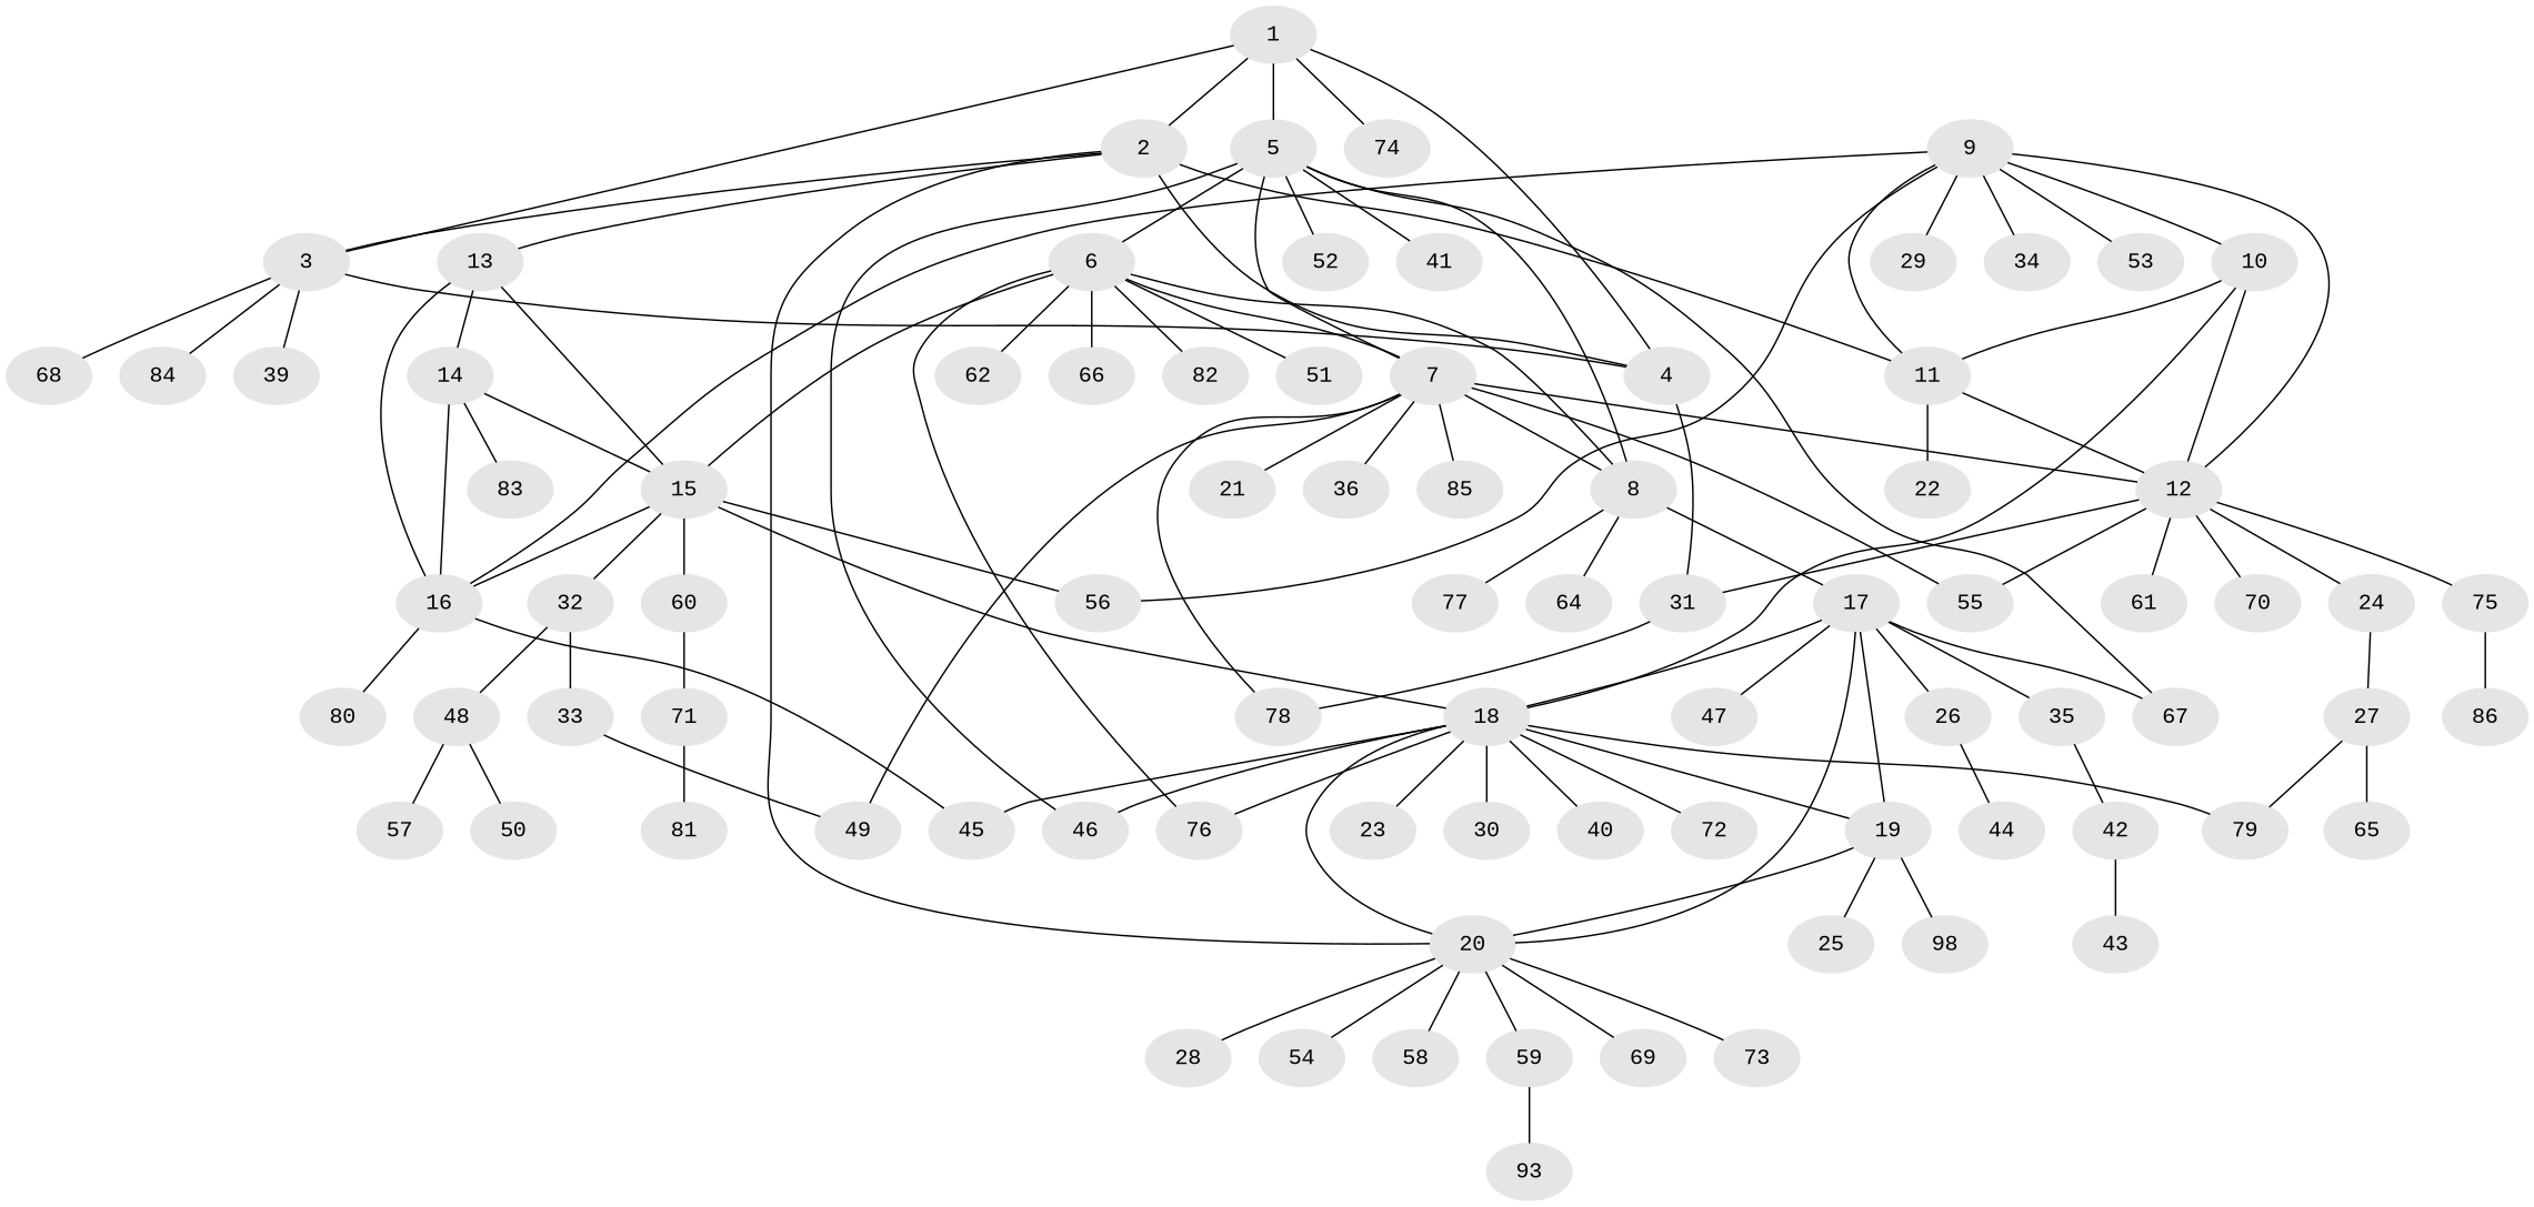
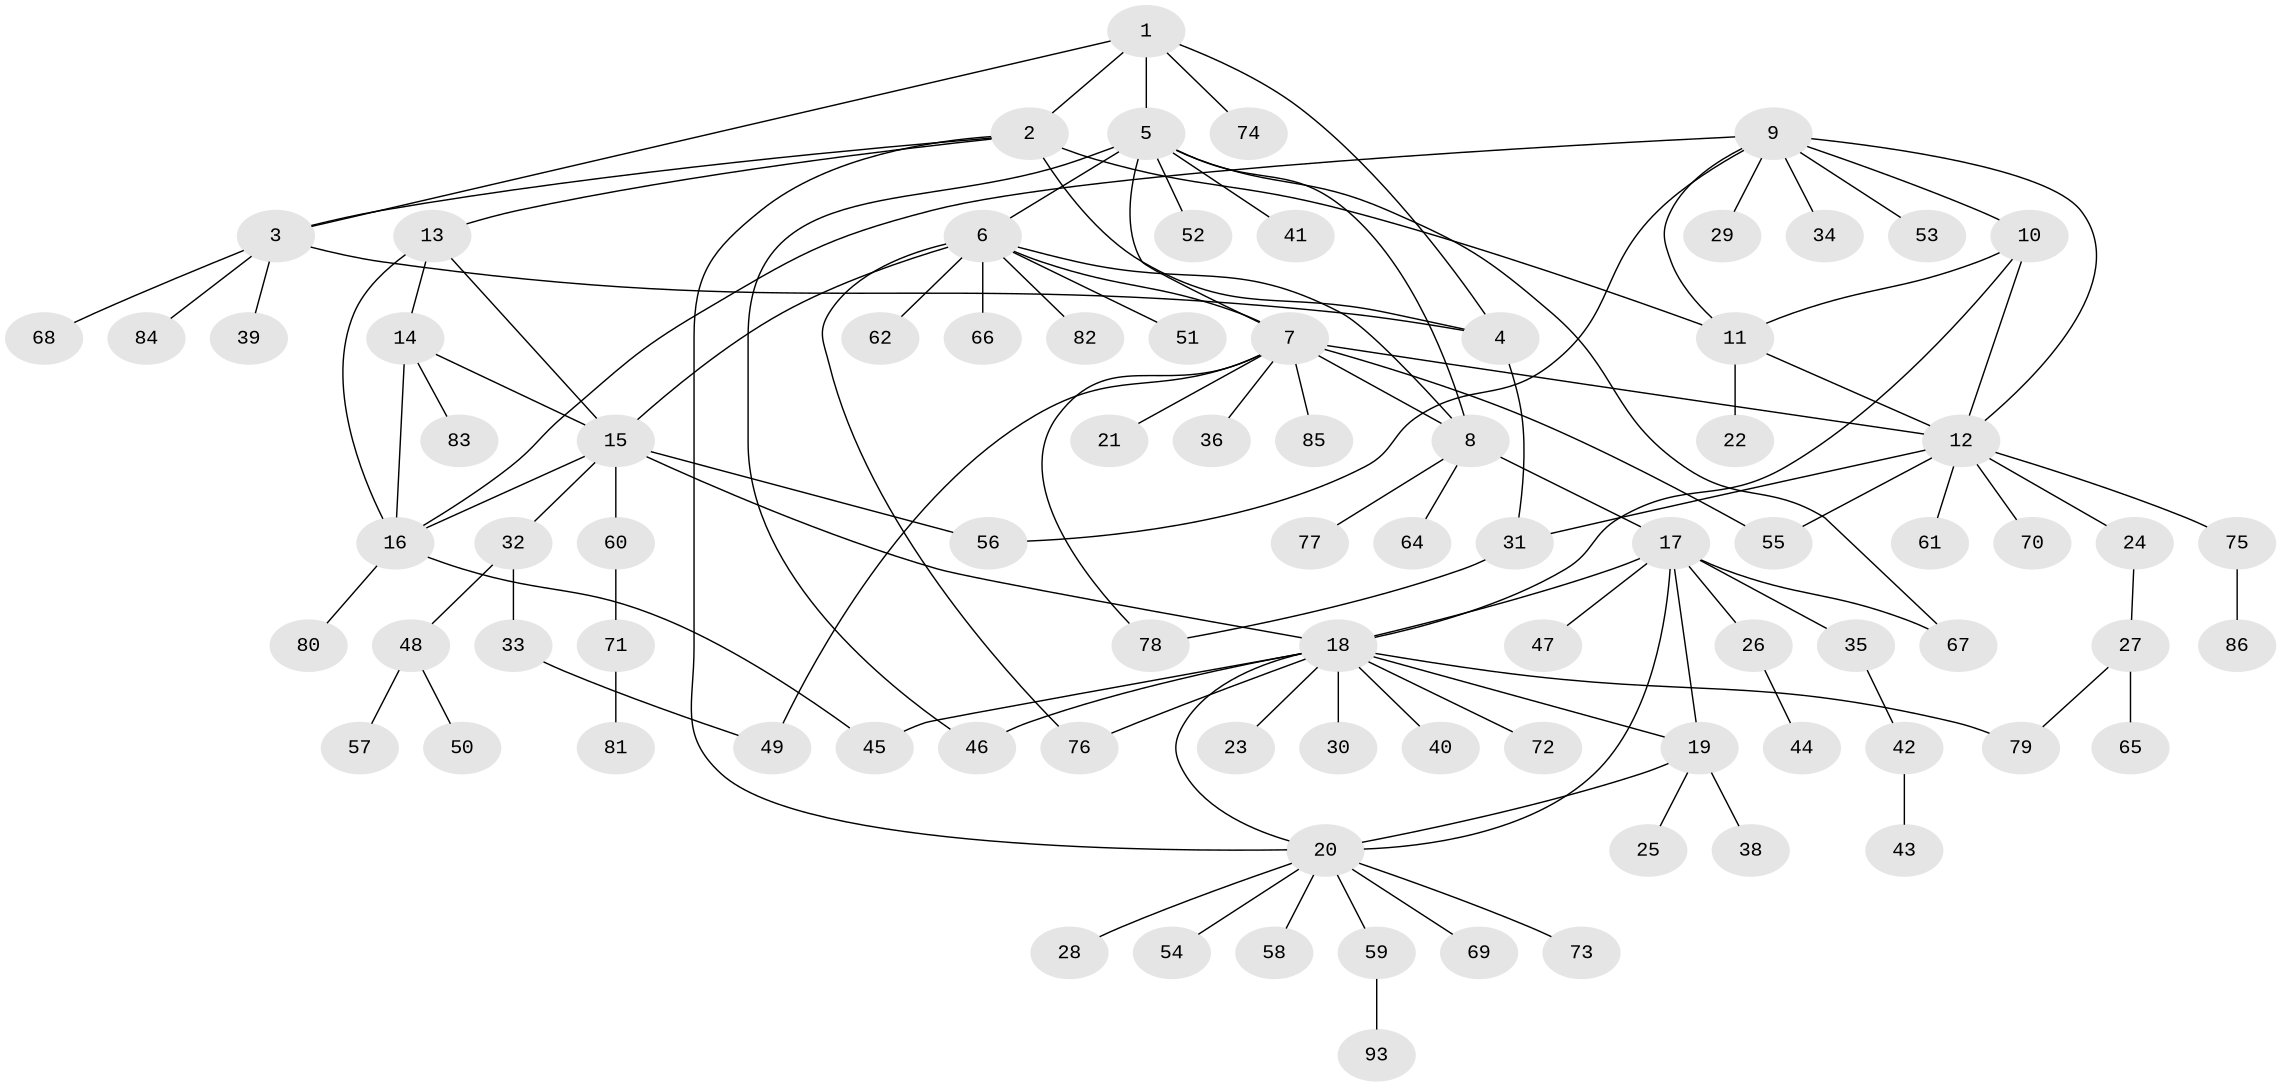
  graph {
    fontname="Liberation Mono"
    node [color=gray90 fontname="Liberation Mono" style=filled]
    edge [fontname="Liberation Mono"]
    1
    2
    3
    4
    5
    74
    11
    13
    20
    39
    68
    84
    31
    6
    7
    8
    41
    46
    52
    67
    12
    22
    15
    16
    14
    28
    54
    58
    59
    69
    73
    78
    51
    62
    66
    76
    82
    21
    36
    49
    55
    85
    17
    64
    77
    56
    18
    32
    60
    24
    61
    70
    75
    19
    26
    35
    47
    9
    10
    29
    34
    53
    45
    80
    23
    30
    40
    72
    79
    27
    86
    83
    33
    48
    71
    25
-   38 [label=98]
+   38
    44
    42
    n80 [label=93]
    65
    50
    57
    43
    81
    1 -- 2
    1 -- 3
    1 -- 4
    1 -- 5
    1 -- 74
    2 -- 3
    2 -- 4
    2 -- 11
    2 -- 13
    2 -- 20
    3 -- 4
    3 -- 39
    3 -- 68
    3 -- 84
    4 -- 31
    5 -- 6
    5 -- 7
    5 -- 8
    5 -- 41
    5 -- 46
    5 -- 52
    5 -- 67
    11 -- 12
    11 -- 22
    13 -- 15
    13 -- 16
    13 -- 14
    20 -- 28
    20 -- 54
    20 -- 58
    20 -- 59
    20 -- 69
    20 -- 73
    31 -- 78
    6 -- 7
    6 -- 8
    6 -- 15
    6 -- 51
    6 -- 62
    6 -- 66
    6 -- 76
    6 -- 82
    7 -- 8
    7 -- 12
    7 -- 78
    7 -- 21
    7 -- 36
    7 -- 49
    7 -- 55
    7 -- 85
    8 -- 17
    8 -- 64
    8 -- 77
    12 -- 31
    12 -- 55
    12 -- 24
    12 -- 61
    12 -- 70
    12 -- 75
    15 -- 16
    15 -- 56
    15 -- 18
    15 -- 32
    15 -- 60
    16 -- 45
    16 -- 80
    14 -- 15
    14 -- 16
    14 -- 83
    59 -- n80
    17 -- 20
    17 -- 67
    17 -- 18
    17 -- 19
    17 -- 26
    17 -- 35
    17 -- 47
    18 -- 20
    18 -- 46
    18 -- 76
    18 -- 19
    18 -- 45
    18 -- 23
    18 -- 30
    18 -- 40
    18 -- 72
    18 -- 79
    32 -- 33
    32 -- 48
    60 -- 71
    24 -- 27
    75 -- 86
    19 -- 20
    19 -- 25
    19 -- 38
    26 -- 44
    35 -- 42
    9 -- 11
    9 -- 12
    9 -- 16
    9 -- 56
    9 -- 10
    9 -- 29
    9 -- 34
    9 -- 53
    10 -- 11
    10 -- 12
    10 -- 18
    27 -- 79
    27 -- 65
    33 -- 49
    48 -- 50
    48 -- 57
    71 -- 81
    42 -- 43
  }
